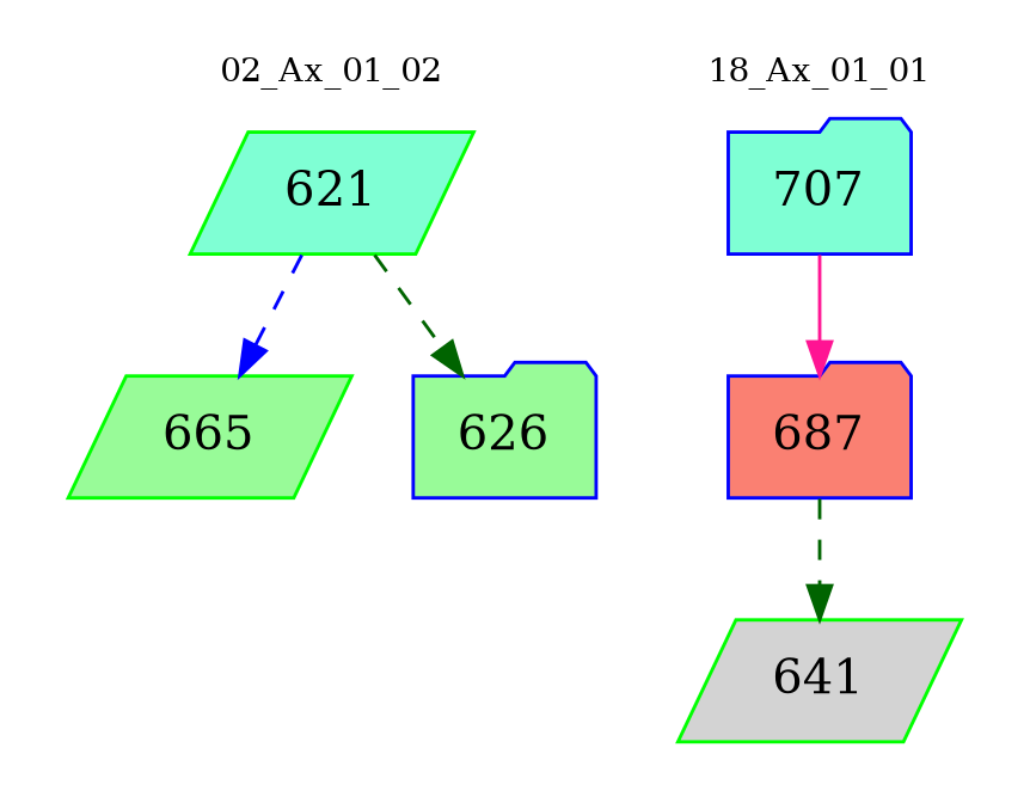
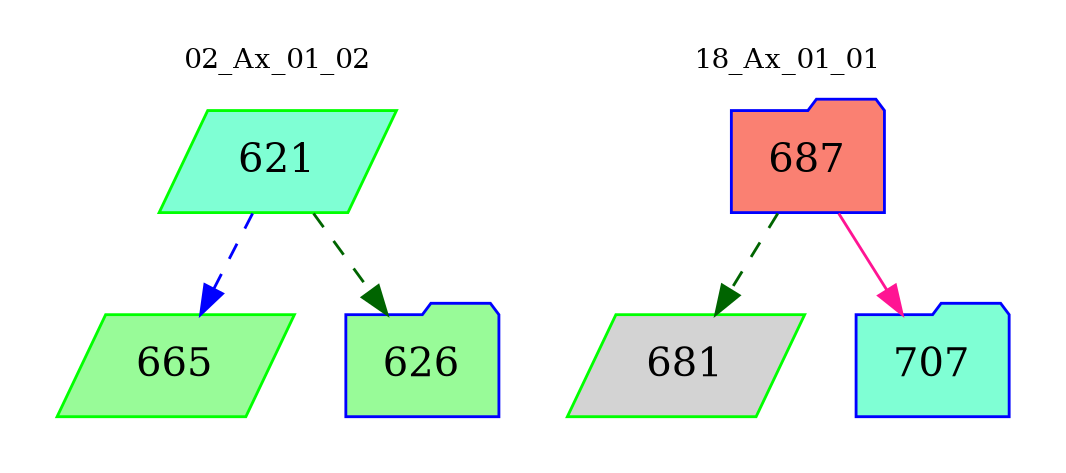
  digraph {
    node [color=green fillcolor=aquamarine shape=parallelogram style=filled]
    edge [color=darkgreen style=dashed]
    n1 [label=621]
    n2 [fillcolor=palegreen label=665]
    n3 [color=blue fillcolor=palegreen label=626 shape=folder]
    n4 [color=blue fillcolor=salmon label=687 shape=folder]
-   n5 [fillcolor=lightgrey label=641]
+   n5 [fillcolor=lightgrey label=681]
    n6 [color=blue label=707 shape=folder]
    subgraph cluster_1 {
      color=white
      fontsize=10
      label="02_Ax_01_02"
      n1
      n2
      n3
    }
    subgraph cluster_2 {
      color=white
      fontsize=10
      label="18_Ax_01_01"
      n4
      n5
      n6
    }
    n1 -> n2 [color=blue]
    n1 -> n3
    n4 -> n5
-   n6 -> n4 [color=deeppink style=solid]
+   n4 -> n6 [color=deeppink style=solid]
  }
